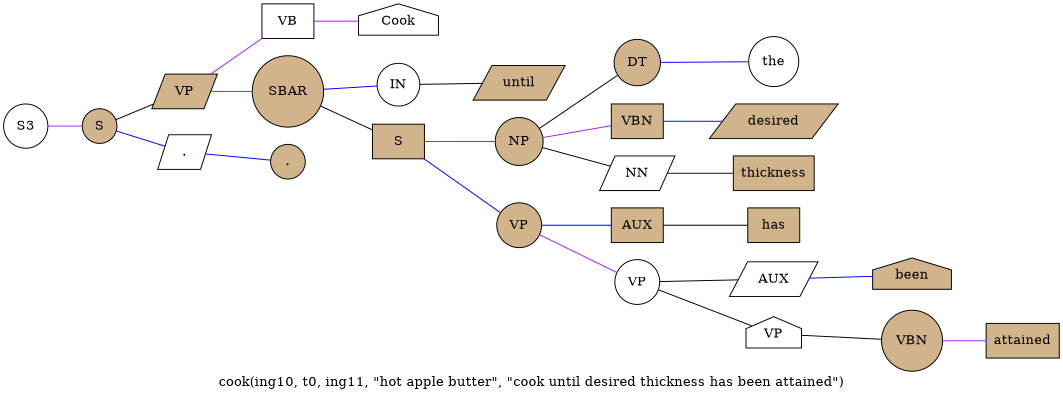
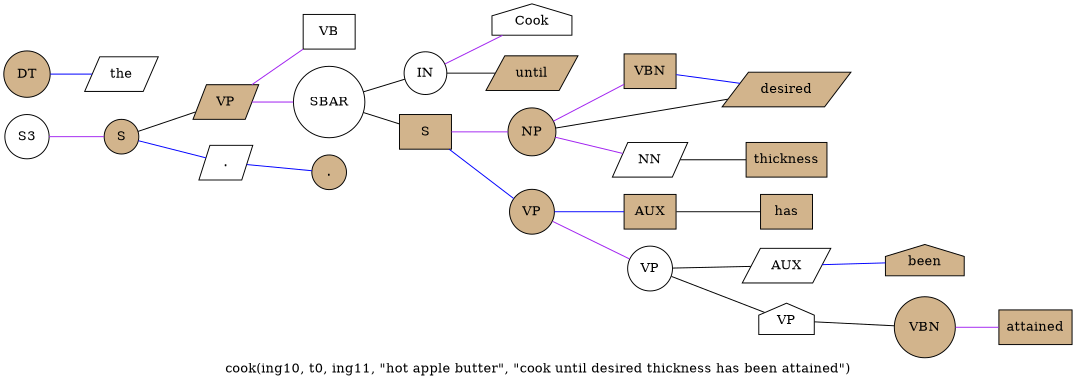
  graph {
    label="cook(ing10, t0, ing11, \"hot apple butter\", \"cook until desired thickness has been attained\")"
    rankdir=LR
    node [fillcolor=tan shape=circle style=filled]
    edge [color=purple]
    n1 [fillcolor=white label=S3]
    n2 [label=S]
    n3 [label=VP shape=parallelogram]
    n4 [fillcolor=white label="." shape=parallelogram]
    n5 [fillcolor=white label=VB shape=box]
-   n6 [label=SBAR]
+   n6 [fillcolor=white label=SBAR]
    n7 [label="."]
    n8 [fillcolor=white label=Cook shape=house]
    n9 [fillcolor=white label=IN]
    n10 [label=S shape=box]
    n11 [label=until shape=parallelogram]
    n12 [label=NP]
    n13 [label=VP]
    n14 [label=DT]
    n15 [label=VBN shape=box]
    n16 [fillcolor=white label=NN shape=parallelogram]
    n17 [label=AUX shape=box]
    n18 [fillcolor=white label=VP]
-   n19 [fillcolor=white label=the]
+   n19 [fillcolor=white label=the shape=parallelogram]
    n20 [label=desired shape=parallelogram]
    n21 [label=thickness shape=box]
    n22 [label=has shape=box]
    n23 [fillcolor=white label=AUX shape=parallelogram]
    n24 [fillcolor=white label=VP shape=house]
    n25 [label=been shape=house]
    n26 [label=VBN]
    n27 [label=attained shape=box]
    n1 -- n2
    n2 -- n3 [color=black]
    n2 -- n4 [color=blue]
    n3 -- n5
    n3 -- n6
    n4 -- n7 [color=blue]
-   n5 -- n8
-   n6 -- n9 [color=blue]
+   n9 -- n8
+   n6 -- n9 [color=black]
    n6 -- n10 [color=black]
    n9 -- n11 [color=black]
    n10 -- n12
    n10 -- n13 [color=blue]
-   n12 -- n14 [color=black]
+   n12 -- n20 [color=black]
    n12 -- n15
-   n12 -- n16 [color=black]
+   n12 -- n16
    n13 -- n17 [color=blue]
    n13 -- n18
    n14 -- n19 [color=blue]
    n15 -- n20 [color=blue]
    n16 -- n21 [color=black]
    n17 -- n22 [color=black]
    n18 -- n23 [color=black]
    n18 -- n24 [color=black]
    n23 -- n25 [color=blue]
    n24 -- n26 [color=black]
    n26 -- n27
  }
